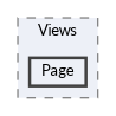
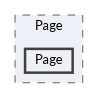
  digraph {
    compound=true
    fontname=Lato
    n1 [color=grey25 fillcolor="#edf0f7" fontname=Lato fontsize=10 height=0.2 label=Page shape=box style="filled,bold" width=0.4]
    subgraph cluster_1 {
      bgcolor="#edf0f7"
      fontsize=10
-     label=Views
+     label=Page
      pencolor=grey50
      style="filled,dashed"
      n1
    }
  }
